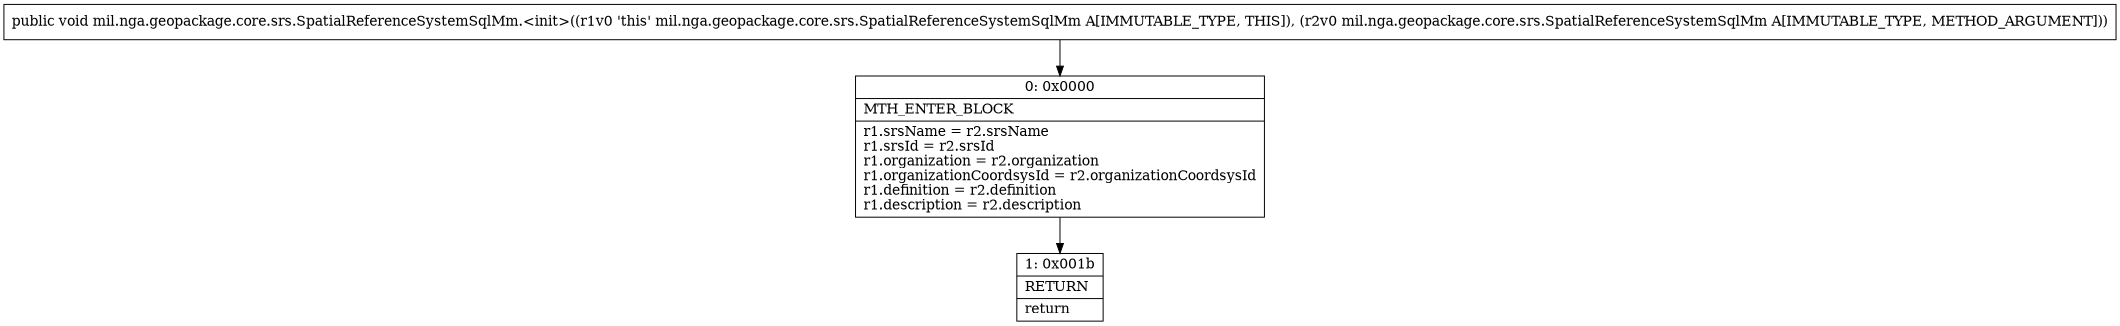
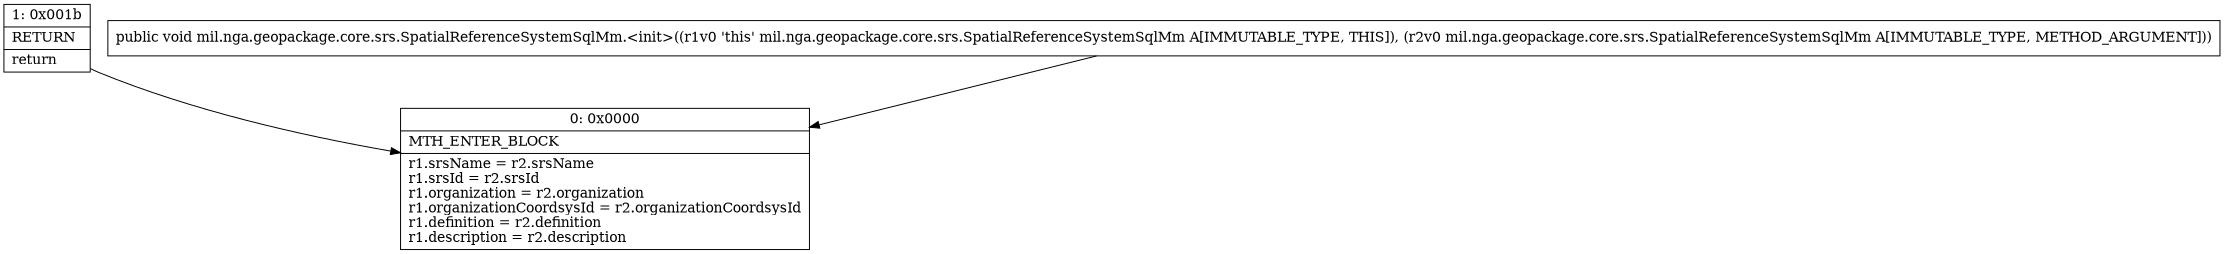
  digraph {
    node [shape=record]
    n1 [label="{0\:\ 0x0000|MTH_ENTER_BLOCK\l|r1.srsName = r2.srsName\lr1.srsId = r2.srsId\lr1.organization = r2.organization\lr1.organizationCoordsysId = r2.organizationCoordsysId\lr1.definition = r2.definition\lr1.description = r2.description\l}"]
    n2 [label="{1\:\ 0x001b|RETURN\l|return\l}"]
    n3 [label="{public void mil.nga.geopackage.core.srs.SpatialReferenceSystemSqlMm.\<init\>((r1v0 'this' mil.nga.geopackage.core.srs.SpatialReferenceSystemSqlMm A[IMMUTABLE_TYPE, THIS]), (r2v0 mil.nga.geopackage.core.srs.SpatialReferenceSystemSqlMm A[IMMUTABLE_TYPE, METHOD_ARGUMENT])) }"]
-   n1 -> n2
+   n2 -> n1
    n3 -> n1
  }
